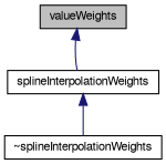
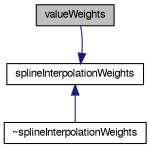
  digraph {
    rankdir=TB
    node [color=black fontname=FreeSans fontsize=10 shape=record]
    edge [color=midnightblue dir=back fontname=FreeSans fontsize=10 labelfontname=FreeSans labelfontsize=10 style=solid]
    n1 [fillcolor=grey75 fontcolor=black height=0.2 label=valueWeights style=filled width=0.4]
    n2 [height=0.2 label=splineInterpolationWeights width=0.4]
    n3 [height=0.2 label="~splineInterpolationWeights" width=0.4]
-   n1 -> n2
+   n2 -> n1
    n2 -> n3
  }
